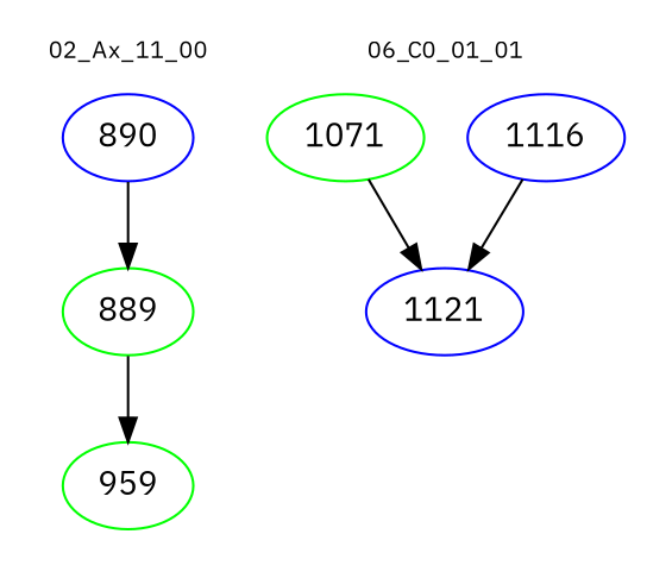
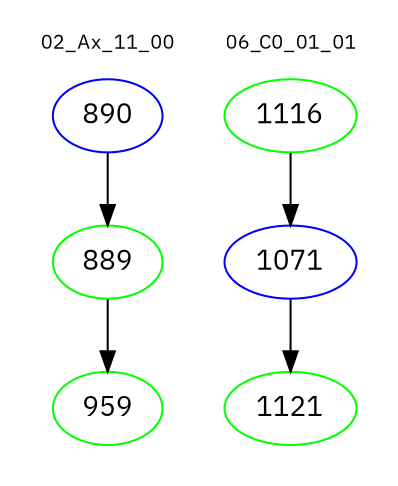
  digraph {
    fontname="IBM Plex Sans"
    node [color=green fontname="IBM Plex Sans"]
    edge [color=black fontname="IBM Plex Sans"]
    n1 [color=blue label=890]
    n2 [label=889]
    n3 [label=959]
-   n4 [color=blue label=1116]
-   n5 [label=1071]
-   n6 [color=blue label=1121]
+   n4 [label=1116]
+   n5 [color=blue label=1071]
+   n6 [label=1121]
    subgraph cluster_1 {
      color=white
      fontsize=10
      label="02_Ax_11_00"
      n1
      n2
      n3
    }
    subgraph cluster_2 {
      color=white
      fontsize=10
      label="06_C0_01_01"
      n4
      n5
      n6
    }
    n1 -> n2
    n2 -> n3
-   n4 -> n6
+   n4 -> n5
    n5 -> n6
  }
